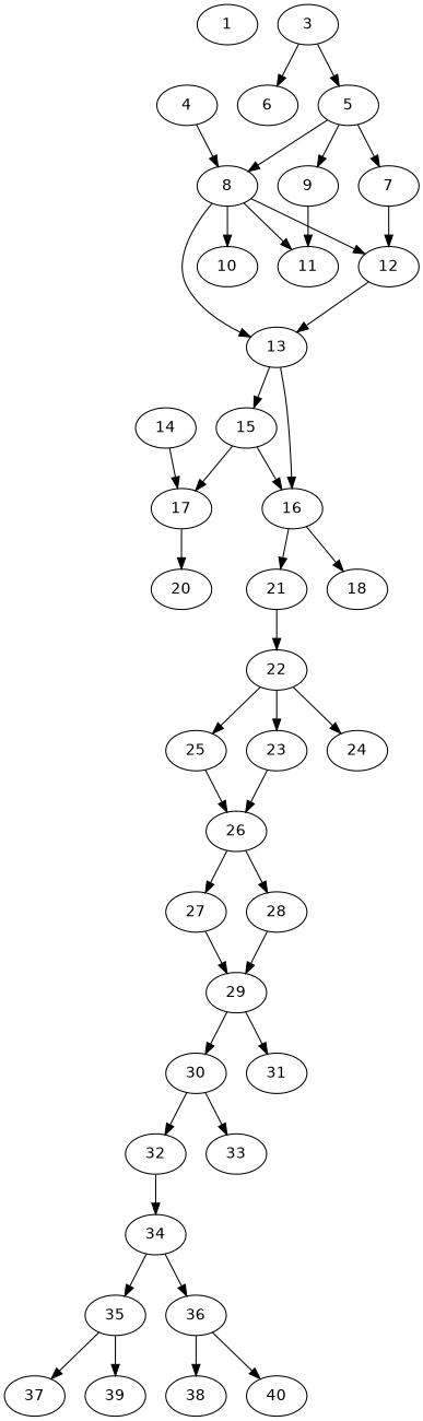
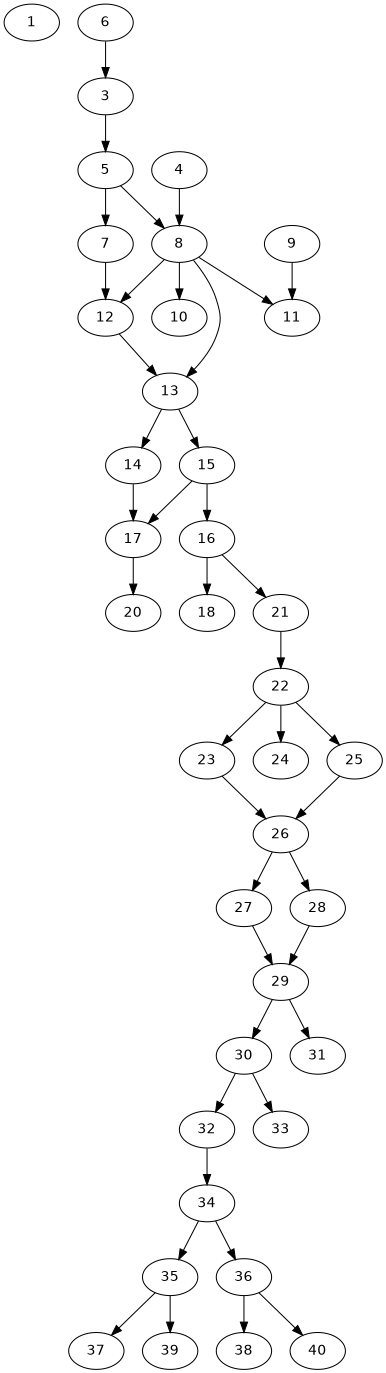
  digraph {
    fontname="DejaVu Sans"
    node [alpha=0.12 fontname="DejaVu Sans"]
    edge [fontname="DejaVu Sans"]
    1 [expect_size=27323392]
    4 [alpha=0.09 expect_size=20233216]
    8 [alpha=0.03 expect_size=45336576]
    12 [alpha=0.19 expect_size=7618560]
    10 [alpha=0.16 expect_size=31485952]
    11 [alpha=0.16 expect_size=25544704]
    13 [alpha=0.11 expect_size=16087040]
    3 [expect_size=8431616]
    5 [alpha=0.04 expect_size=49875968]
    6 [alpha=0.05 expect_size=28993536]
    7 [alpha=0.02 expect_size=38023168]
    9 [alpha=0.08 expect_size=20219904]
    14 [alpha=0.10 expect_size=43808768]
    15 [alpha=0.01 expect_size=17628160]
    17 [alpha=0.17 expect_size=38358016]
    16 [alpha=0.05 expect_size=27426816]
    20 [alpha=0.08 expect_size=23015424]
    18 [alpha=0.19 expect_size=43874304]
    21 [alpha=0.03 expect_size=13460480]
    22 [alpha=0.06 expect_size=50189312]
    23 [alpha=0.11 expect_size=48012288]
    24 [alpha=0.02 expect_size=27694080]
    25 [expect_size=50394112]
    26 [expect_size=51961856]
    27 [alpha=0.05 expect_size=16723968]
    28 [alpha=0.16 expect_size=9657344]
    29 [alpha=0.13 expect_size=7471104]
    30 [alpha=0.02 expect_size=13783040]
    31 [alpha=0.18 expect_size=33212416]
    32 [alpha=0.16 expect_size=40652800]
    33 [alpha=0.19 expect_size=8491008]
    34 [alpha=0.18 expect_size=34287616]
    35 [alpha=0.02 expect_size=38661120]
    36 [alpha=0.15 expect_size=19059712]
    37 [alpha=0.03 expect_size=46418944]
    39 [alpha=0.10 expect_size=50155520]
    38 [alpha=0.07 expect_size=11962368]
    40 [alpha=0.00 expect_size=34418688]
    4 -> 8
    8 -> 12
    8 -> 10
    8 -> 11
    8 -> 13
    12 -> 13
-   13 -> 16
+   13 -> 14
    13 -> 15
    3 -> 5
-   3 -> 6
+   6 -> 3
    5 -> 8
    5 -> 7
-   5 -> 9
    7 -> 12
    9 -> 11
    14 -> 17
    15 -> 17
    15 -> 16
    17 -> 20
    16 -> 18
    16 -> 21
    21 -> 22
    22 -> 23
    22 -> 24
    22 -> 25
    23 -> 26
    25 -> 26
    26 -> 27
    26 -> 28
    27 -> 29
    28 -> 29
    29 -> 30
    29 -> 31
    30 -> 32
    30 -> 33
    32 -> 34
    34 -> 35
    34 -> 36
    35 -> 37
    35 -> 39
    36 -> 38
    36 -> 40
  }
